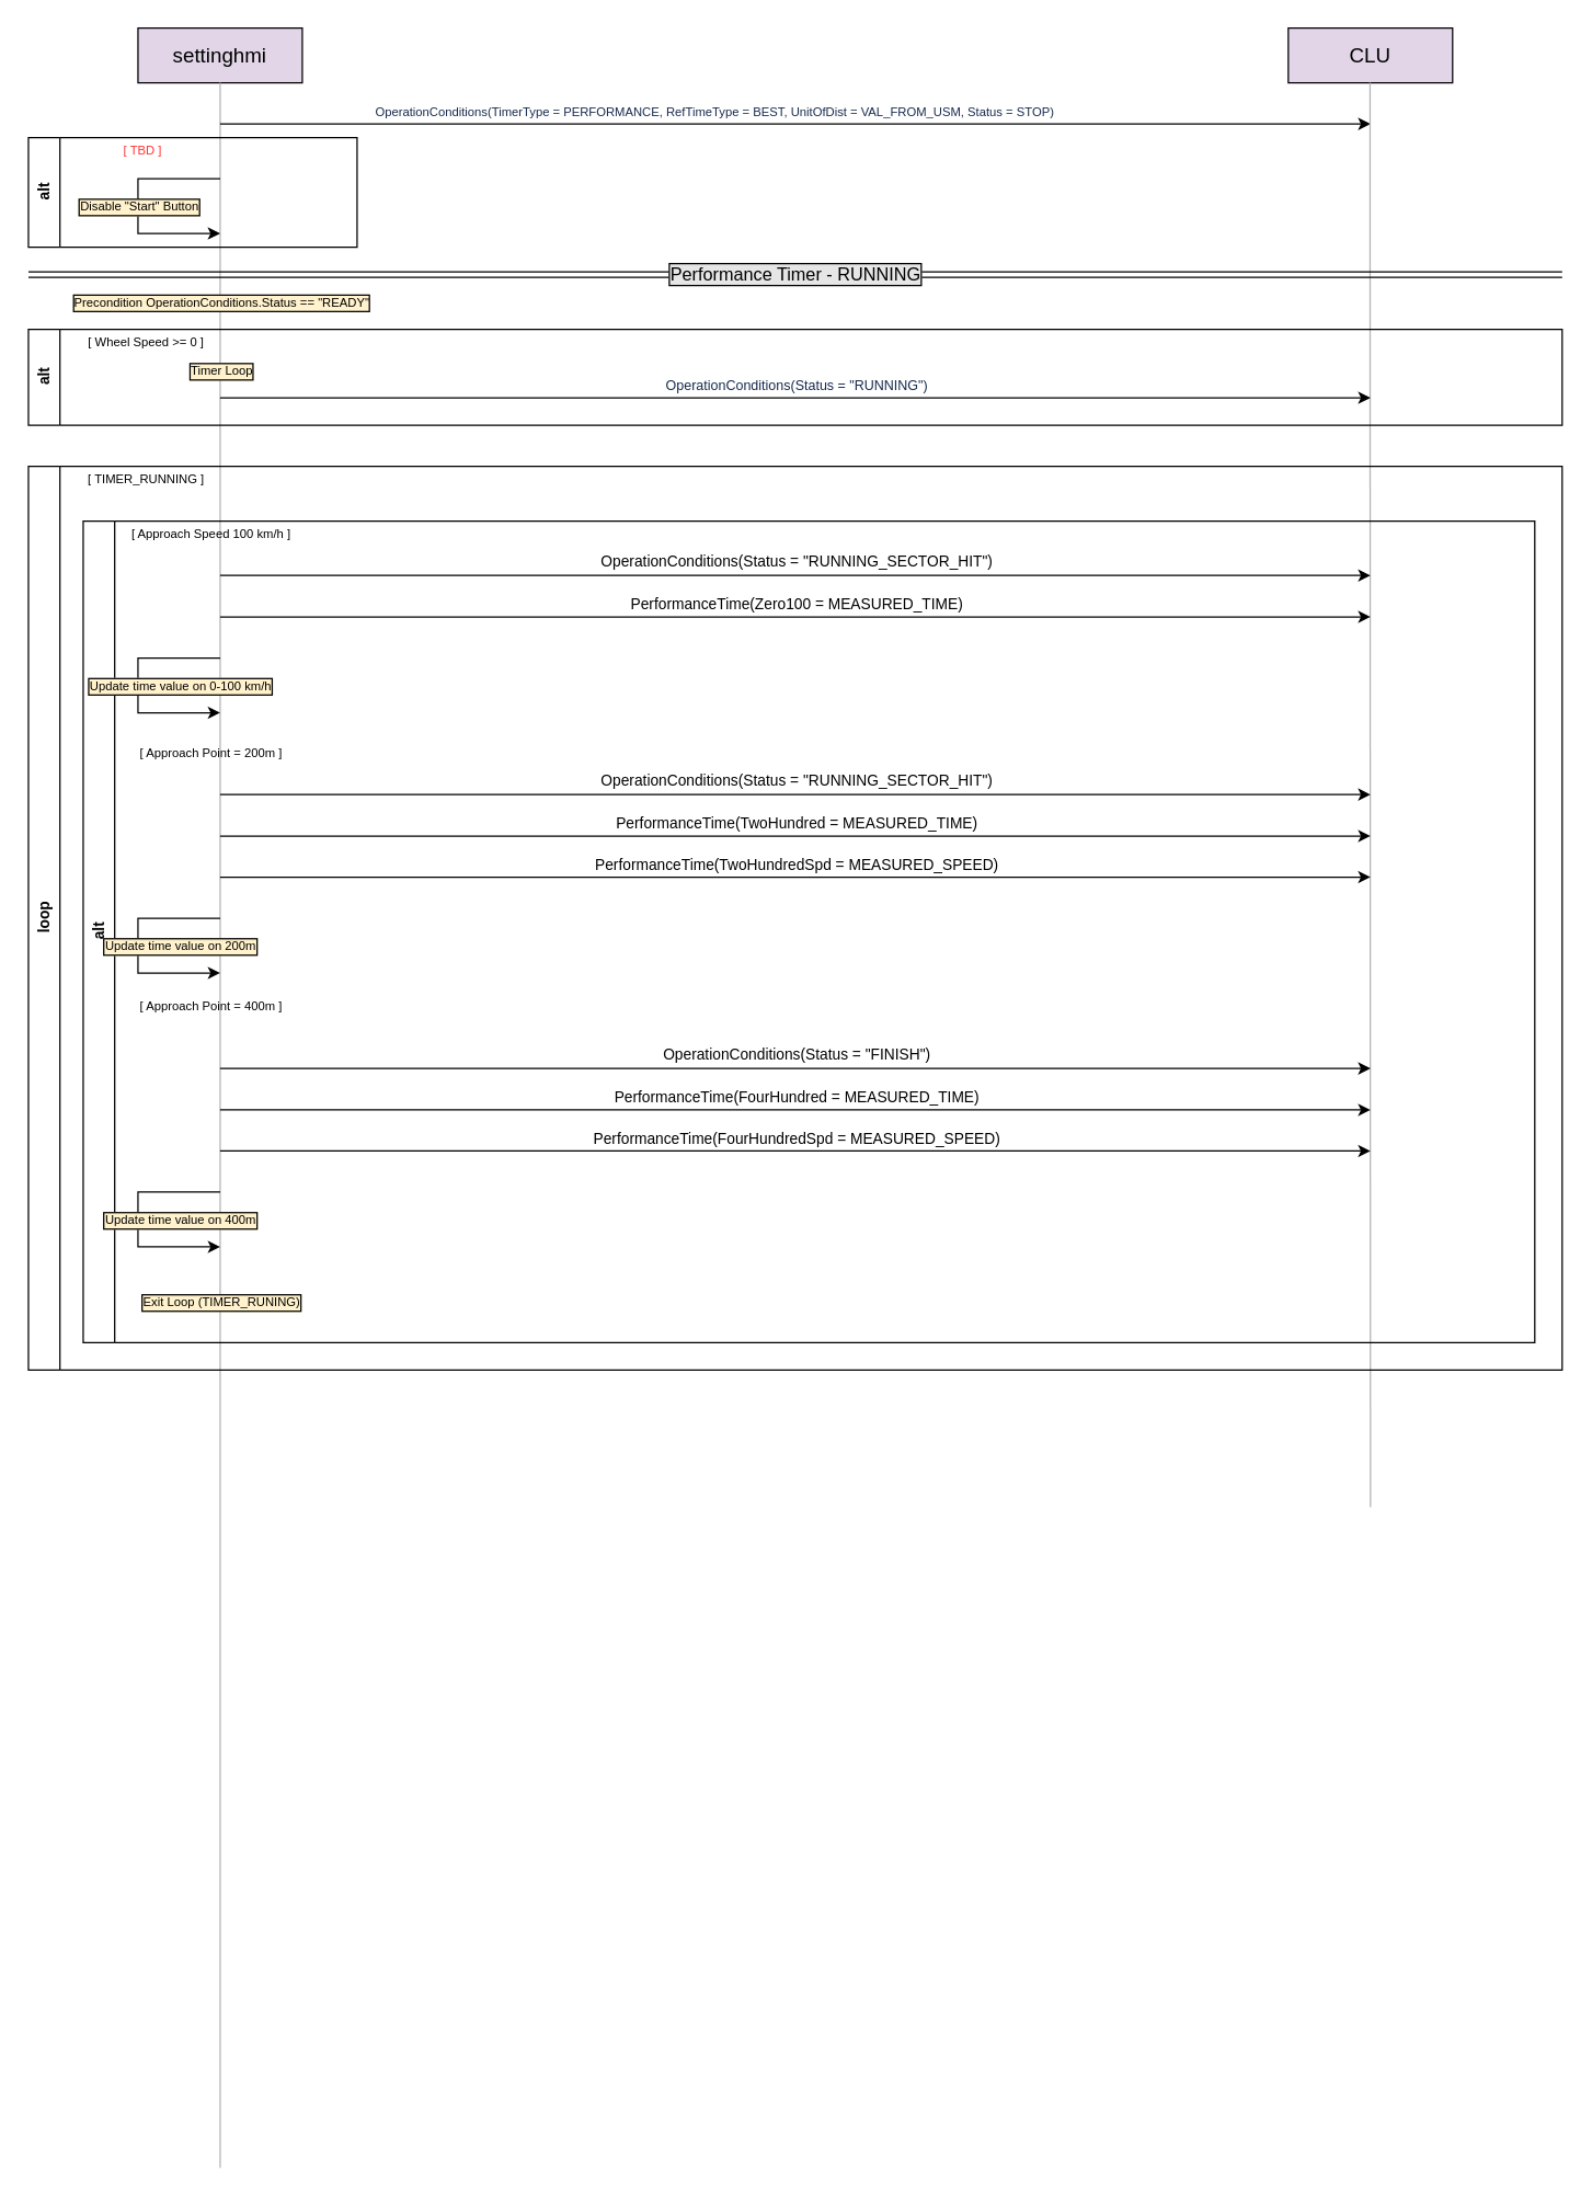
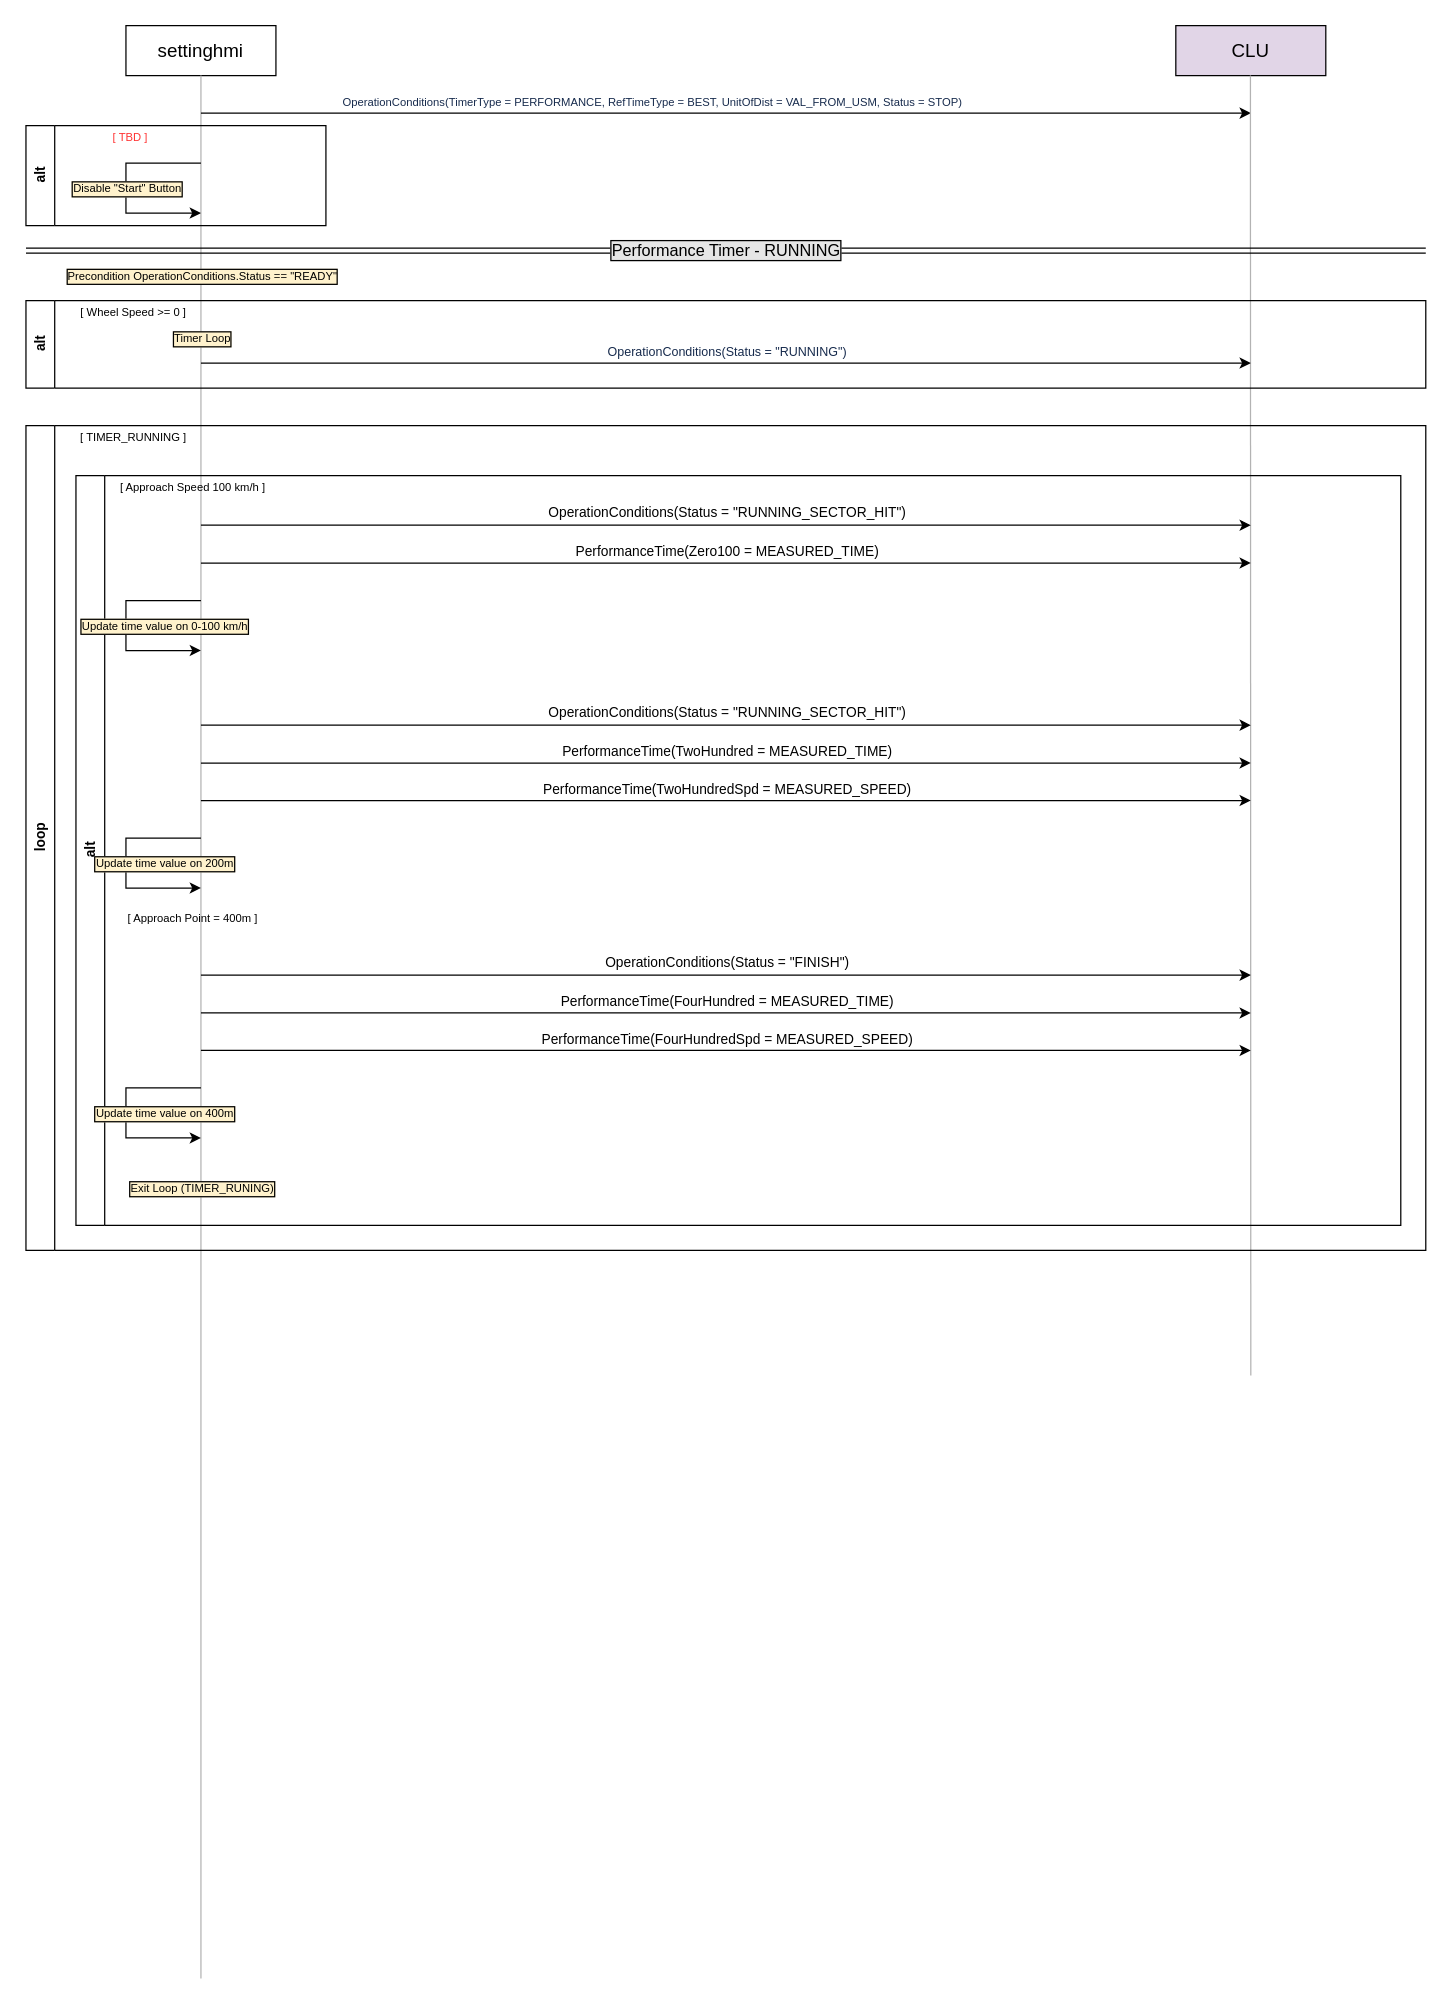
  <mxCell id="0" />
  <mxCell id="1" parent="0" />
- <mxCell id="2" value="settinghmi" style="rounded=0;whiteSpace=wrap;html=1;fontSize=15;fillColor=#e1d5e7;" vertex="1" parent="1"><mxGeometry x="100" y="20" width="120" height="40" as="geometry" /></mxCell>
+ <mxCell id="2" value="settinghmi" style="rounded=0;whiteSpace=wrap;html=1;fontSize=15;" vertex="1" parent="1"><mxGeometry x="100" y="20" width="120" height="40" as="geometry" /></mxCell>
  <mxCell id="3" value="CLU" style="rounded=0;whiteSpace=wrap;html=1;fontSize=15;fillColor=#e1d5e7;" vertex="1" parent="1"><mxGeometry x="940" y="20" width="120" height="40" as="geometry" /></mxCell>
  <mxCell id="4" value="" style="endArrow=none;html=1;rounded=0;entryX=0.5;entryY=1;entryDx=0;entryDy=0;strokeColor=#B3B3B3;" edge="1" parent="1" target="2"><mxGeometry width="50" height="50" relative="1" as="geometry"><mxPoint x="160" y="1582.5" as="sourcePoint" /><mxPoint x="400" y="250" as="targetPoint" /></mxGeometry></mxCell>
  <mxCell id="5" value="alt" style="swimlane;horizontal=0;whiteSpace=wrap;html=1;fontSize=11;" vertex="1" parent="1"><mxGeometry x="20" y="100" width="240" height="80" as="geometry" /></mxCell>
  <mxCell id="6" value="&amp;nbsp;[ TBD ]" style="text;html=1;align=center;verticalAlign=middle;whiteSpace=wrap;rounded=0;fontSize=9;fontColor=#FF3333;" vertex="1" parent="5"><mxGeometry x="25" width="115" height="20" as="geometry" /></mxCell>
  <mxCell id="7" value="" style="endArrow=classic;html=1;rounded=0;fontSize=5;" edge="1" parent="5"><mxGeometry relative="1" as="geometry"><mxPoint x="140" y="30" as="sourcePoint" /><mxPoint x="140" y="70" as="targetPoint" /><Array as="points"><mxPoint x="80" y="30" /><mxPoint x="80" y="70" /></Array></mxGeometry></mxCell>
  <mxCell id="8" value="Disable &quot;Start&quot; Button" style="edgeLabel;resizable=0;html=1;;align=center;verticalAlign=middle;fontSize=9;labelBorderColor=default;labelBackgroundColor=#FFF2CC;" connectable="0" vertex="1" parent="7"><mxGeometry relative="1" as="geometry" /></mxCell>
  <mxCell id="9" value="" style="endArrow=classic;html=1;rounded=0;" edge="1" parent="1"><mxGeometry width="50" height="50" relative="1" as="geometry"><mxPoint x="160" y="90" as="sourcePoint" /><mxPoint x="1000" y="90" as="targetPoint" /></mxGeometry></mxCell>
  <mxCell id="10" value="&lt;span style=&quot;color: rgb(23, 43, 77); font-family: &amp;quot;Source Sans Pro&amp;quot;, &amp;quot;Lucida Sans Unicode&amp;quot;, Arial, NG; font-size: 9px; text-align: start;&quot;&gt;OperationConditions(TimerType = PERFORMANCE, RefTimeType = BEST, UnitOfDist = VAL_FROM_USM, Status = STOP)&lt;/span&gt;" style="edgeLabel;html=1;align=center;verticalAlign=middle;resizable=0;points=[];" vertex="1" connectable="0" parent="9"><mxGeometry x="-0.142" y="-1" relative="1" as="geometry"><mxPoint y="-11" as="offset" /></mxGeometry></mxCell>
  <mxCell id="11" value="" style="endArrow=none;html=1;rounded=0;entryX=0.5;entryY=1;entryDx=0;entryDy=0;strokeColor=#B3B3B3;" edge="1" parent="1"><mxGeometry width="50" height="50" relative="1" as="geometry"><mxPoint x="1000" y="1100" as="sourcePoint" /><mxPoint x="999.69" y="60" as="targetPoint" /></mxGeometry></mxCell>
  <mxCell id="12" value="Performance Timer - RUNNING" style="shape=link;html=1;rounded=0;fontSize=13;labelBorderColor=default;labelBackgroundColor=#E6E6E6;" edge="1" parent="1"><mxGeometry width="100" relative="1" as="geometry"><mxPoint x="20" y="200" as="sourcePoint" /><mxPoint x="1140" y="200" as="targetPoint" /><mxPoint as="offset" /></mxGeometry></mxCell>
  <mxCell id="13" value="loop" style="swimlane;horizontal=0;whiteSpace=wrap;html=1;fontSize=11;" vertex="1" parent="1"><mxGeometry x="20" y="340" width="1120" height="660" as="geometry" /></mxCell>
  <mxCell id="14" value="&amp;nbsp;[ TIMER_RUNNING ]" style="text;html=1;align=center;verticalAlign=middle;whiteSpace=wrap;rounded=0;fontSize=9;fontColor=#000000;" vertex="1" parent="13"><mxGeometry x="30" width="110" height="20" as="geometry" /></mxCell>
  <mxCell id="15" value="alt" style="swimlane;horizontal=0;whiteSpace=wrap;html=1;fontSize=11;" vertex="1" parent="13"><mxGeometry x="40" y="40" width="1060" height="600" as="geometry" /></mxCell>
  <mxCell id="16" value="&lt;font color=&quot;#000000&quot;&gt;&amp;nbsp;[ Approach Speed 100 km/h ]&lt;/font&gt;" style="text;html=1;align=center;verticalAlign=middle;whiteSpace=wrap;rounded=0;fontSize=9;fontColor=#FF3333;" vertex="1" parent="15"><mxGeometry x="25" width="135" height="20" as="geometry" /></mxCell>
  <mxCell id="17" value="" style="endArrow=classic;html=1;rounded=0;" edge="1" parent="15"><mxGeometry width="50" height="50" relative="1" as="geometry"><mxPoint x="100" y="39.68" as="sourcePoint" /><mxPoint x="940" y="39.68" as="targetPoint" /></mxGeometry></mxCell>
  <mxCell id="18" value="&lt;div style=&quot;text-align: start;&quot;&gt;&lt;div&gt;OperationConditions(Status = &quot;RUNNING_SECTOR_HIT&quot;)&lt;/div&gt;&lt;/div&gt;" style="edgeLabel;html=1;align=center;verticalAlign=middle;resizable=0;points=[];" vertex="1" connectable="0" parent="17"><mxGeometry x="-0.142" y="-1" relative="1" as="geometry"><mxPoint x="60" y="-11" as="offset" /></mxGeometry></mxCell>
  <mxCell id="19" value="" style="endArrow=classic;html=1;rounded=0;" edge="1" parent="15"><mxGeometry width="50" height="50" relative="1" as="geometry"><mxPoint x="100" y="70" as="sourcePoint" /><mxPoint x="940" y="70" as="targetPoint" /></mxGeometry></mxCell>
  <mxCell id="20" value="&lt;div style=&quot;text-align: start;&quot;&gt;&lt;div&gt;PerformanceTime(Zero100 = MEASURED_TIME)&lt;/div&gt;&lt;/div&gt;" style="edgeLabel;html=1;align=center;verticalAlign=middle;resizable=0;points=[];" vertex="1" connectable="0" parent="19"><mxGeometry x="-0.142" y="-1" relative="1" as="geometry"><mxPoint x="60" y="-11" as="offset" /></mxGeometry></mxCell>
  <mxCell id="21" value="" style="endArrow=classic;html=1;rounded=0;fontSize=5;" edge="1" parent="15"><mxGeometry relative="1" as="geometry"><mxPoint x="100" y="100" as="sourcePoint" /><mxPoint x="100" y="140" as="targetPoint" /><Array as="points"><mxPoint x="40" y="100" /><mxPoint x="40" y="140" /></Array></mxGeometry></mxCell>
  <mxCell id="22" value="Update time value on 0-100 km/h" style="edgeLabel;resizable=0;html=1;;align=center;verticalAlign=middle;fontSize=9;labelBorderColor=default;labelBackgroundColor=#FFF2CC;" connectable="0" vertex="1" parent="21"><mxGeometry relative="1" as="geometry"><mxPoint x="30" as="offset" /></mxGeometry></mxCell>
- <mxCell id="23" value="&lt;font color=&quot;#000000&quot;&gt;&amp;nbsp;[ Approach Point = 200m ]&lt;/font&gt;" style="text;html=1;align=center;verticalAlign=middle;whiteSpace=wrap;rounded=0;fontSize=9;fontColor=#FF3333;" vertex="1" parent="15"><mxGeometry x="25" y="160" width="135" height="20" as="geometry" /></mxCell>
  <mxCell id="24" value="" style="endArrow=classic;html=1;rounded=0;" edge="1" parent="15"><mxGeometry width="50" height="50" relative="1" as="geometry"><mxPoint x="100" y="199.68" as="sourcePoint" /><mxPoint x="940" y="199.68" as="targetPoint" /></mxGeometry></mxCell>
  <mxCell id="25" value="&lt;div style=&quot;text-align: start;&quot;&gt;&lt;div&gt;OperationConditions(Status = &quot;RUNNING_SECTOR_HIT&quot;)&lt;/div&gt;&lt;/div&gt;" style="edgeLabel;html=1;align=center;verticalAlign=middle;resizable=0;points=[];" vertex="1" connectable="0" parent="24"><mxGeometry x="-0.142" y="-1" relative="1" as="geometry"><mxPoint x="60" y="-11" as="offset" /></mxGeometry></mxCell>
  <mxCell id="26" value="" style="endArrow=classic;html=1;rounded=0;" edge="1" parent="15"><mxGeometry width="50" height="50" relative="1" as="geometry"><mxPoint x="100" y="230" as="sourcePoint" /><mxPoint x="940" y="230" as="targetPoint" /></mxGeometry></mxCell>
  <mxCell id="27" value="&lt;div style=&quot;text-align: start;&quot;&gt;&lt;div&gt;PerformanceTime(TwoHundred = MEASURED_TIME)&lt;/div&gt;&lt;/div&gt;" style="edgeLabel;html=1;align=center;verticalAlign=middle;resizable=0;points=[];" vertex="1" connectable="0" parent="26"><mxGeometry x="-0.142" y="-1" relative="1" as="geometry"><mxPoint x="60" y="-11" as="offset" /></mxGeometry></mxCell>
  <mxCell id="28" value="" style="endArrow=classic;html=1;rounded=0;fontSize=5;" edge="1" parent="15"><mxGeometry relative="1" as="geometry"><mxPoint x="100" y="290" as="sourcePoint" /><mxPoint x="100" y="330" as="targetPoint" /><Array as="points"><mxPoint x="40" y="290" /><mxPoint x="40" y="330" /></Array></mxGeometry></mxCell>
  <mxCell id="29" value="Update time value on 200m" style="edgeLabel;resizable=0;html=1;;align=center;verticalAlign=middle;fontSize=9;labelBorderColor=default;labelBackgroundColor=#FFF2CC;" connectable="0" vertex="1" parent="28"><mxGeometry relative="1" as="geometry"><mxPoint x="30" as="offset" /></mxGeometry></mxCell>
  <mxCell id="30" value="" style="endArrow=classic;html=1;rounded=0;" edge="1" parent="15"><mxGeometry width="50" height="50" relative="1" as="geometry"><mxPoint x="100" y="260" as="sourcePoint" /><mxPoint x="940" y="260" as="targetPoint" /></mxGeometry></mxCell>
  <mxCell id="31" value="&lt;div style=&quot;text-align: start;&quot;&gt;&lt;div&gt;PerformanceTime(TwoHundredSpd = MEASURED_SPEED)&lt;/div&gt;&lt;/div&gt;" style="edgeLabel;html=1;align=center;verticalAlign=middle;resizable=0;points=[];" vertex="1" connectable="0" parent="30"><mxGeometry x="-0.142" y="-1" relative="1" as="geometry"><mxPoint x="60" y="-11" as="offset" /></mxGeometry></mxCell>
  <mxCell id="32" value="&lt;font color=&quot;#000000&quot;&gt;&amp;nbsp;[ Approach Point = 400m ]&lt;/font&gt;" style="text;html=1;align=center;verticalAlign=middle;whiteSpace=wrap;rounded=0;fontSize=9;fontColor=#FF3333;" vertex="1" parent="15"><mxGeometry x="25" y="345" width="135" height="20" as="geometry" /></mxCell>
  <mxCell id="33" value="" style="endArrow=classic;html=1;rounded=0;" edge="1" parent="15"><mxGeometry width="50" height="50" relative="1" as="geometry"><mxPoint x="100" y="399.68" as="sourcePoint" /><mxPoint x="940" y="399.68" as="targetPoint" /></mxGeometry></mxCell>
  <mxCell id="34" value="&lt;div style=&quot;text-align: start;&quot;&gt;&lt;div&gt;OperationConditions(Status = &quot;FINISH&quot;)&lt;/div&gt;&lt;/div&gt;" style="edgeLabel;html=1;align=center;verticalAlign=middle;resizable=0;points=[];" vertex="1" connectable="0" parent="33"><mxGeometry x="-0.142" y="-1" relative="1" as="geometry"><mxPoint x="60" y="-11" as="offset" /></mxGeometry></mxCell>
  <mxCell id="35" value="" style="endArrow=classic;html=1;rounded=0;" edge="1" parent="15"><mxGeometry width="50" height="50" relative="1" as="geometry"><mxPoint x="100" y="430" as="sourcePoint" /><mxPoint x="940" y="430" as="targetPoint" /></mxGeometry></mxCell>
  <mxCell id="36" value="&lt;div style=&quot;text-align: start;&quot;&gt;&lt;div&gt;PerformanceTime(FourHundred = MEASURED_TIME)&lt;/div&gt;&lt;/div&gt;" style="edgeLabel;html=1;align=center;verticalAlign=middle;resizable=0;points=[];" vertex="1" connectable="0" parent="35"><mxGeometry x="-0.142" y="-1" relative="1" as="geometry"><mxPoint x="60" y="-11" as="offset" /></mxGeometry></mxCell>
  <mxCell id="37" value="" style="endArrow=classic;html=1;rounded=0;fontSize=5;" edge="1" parent="15"><mxGeometry relative="1" as="geometry"><mxPoint x="100" y="490" as="sourcePoint" /><mxPoint x="100" y="530" as="targetPoint" /><Array as="points"><mxPoint x="40" y="490" /><mxPoint x="40" y="530" /></Array></mxGeometry></mxCell>
  <mxCell id="38" value="Update time value on 400m" style="edgeLabel;resizable=0;html=1;;align=center;verticalAlign=middle;fontSize=9;labelBorderColor=default;labelBackgroundColor=#FFF2CC;" connectable="0" vertex="1" parent="37"><mxGeometry relative="1" as="geometry"><mxPoint x="30" as="offset" /></mxGeometry></mxCell>
  <mxCell id="39" value="" style="endArrow=classic;html=1;rounded=0;" edge="1" parent="15"><mxGeometry width="50" height="50" relative="1" as="geometry"><mxPoint x="100" y="460" as="sourcePoint" /><mxPoint x="940" y="460" as="targetPoint" /></mxGeometry></mxCell>
  <mxCell id="40" value="&lt;div style=&quot;text-align: start;&quot;&gt;&lt;div&gt;PerformanceTime(FourHundredSpd = MEASURED_SPEED)&lt;/div&gt;&lt;/div&gt;" style="edgeLabel;html=1;align=center;verticalAlign=middle;resizable=0;points=[];" vertex="1" connectable="0" parent="39"><mxGeometry x="-0.142" y="-1" relative="1" as="geometry"><mxPoint x="60" y="-11" as="offset" /></mxGeometry></mxCell>
  <mxCell id="41" value="Exit Loop (TIMER_RUNING)" style="edgeLabel;resizable=0;html=1;;align=center;verticalAlign=middle;fontSize=9;labelBorderColor=default;labelBackgroundColor=#FFF2CC;" connectable="0" vertex="1" parent="15"><mxGeometry x="100.0" y="570" as="geometry" /></mxCell>
  <mxCell id="42" value="Precondition OperationConditions.Status == &quot;READY&quot;" style="edgeLabel;resizable=0;html=1;;align=center;verticalAlign=middle;fontSize=9;labelBorderColor=default;labelBackgroundColor=#FFF2CC;" connectable="0" vertex="1" parent="1"><mxGeometry x="160" y="220" as="geometry" /></mxCell>
  <mxCell id="43" value="alt" style="swimlane;horizontal=0;whiteSpace=wrap;html=1;fontSize=11;" vertex="1" parent="1"><mxGeometry x="20" y="240" width="1120" height="70" as="geometry" /></mxCell>
  <mxCell id="44" value="&amp;nbsp;[ Wheel Speed &amp;gt;= 0 ]" style="text;html=1;align=center;verticalAlign=middle;whiteSpace=wrap;rounded=0;fontSize=9;fontColor=#000000;" vertex="1" parent="43"><mxGeometry x="30" width="110" height="20" as="geometry" /></mxCell>
  <mxCell id="45" value="Timer Loop" style="edgeLabel;resizable=0;html=1;;align=center;verticalAlign=middle;fontSize=9;labelBorderColor=default;labelBackgroundColor=#FFF2CC;" connectable="0" vertex="1" parent="43"><mxGeometry x="140" y="30" as="geometry" /></mxCell>
  <mxCell id="46" value="" style="endArrow=classic;html=1;rounded=0;" edge="1" parent="1"><mxGeometry width="50" height="50" relative="1" as="geometry"><mxPoint x="160" y="290" as="sourcePoint" /><mxPoint x="1000" y="290" as="targetPoint" /></mxGeometry></mxCell>
  <mxCell id="47" value="&lt;div style=&quot;text-align: start;&quot;&gt;&lt;font size=&quot;1&quot; face=&quot;Source Sans Pro, Lucida Sans Unicode, Arial, NG&quot; color=&quot;#172b4d&quot;&gt;OperationConditions(Status = &quot;RUNNING&quot;)&lt;/font&gt;&lt;/div&gt;" style="edgeLabel;html=1;align=center;verticalAlign=middle;resizable=0;points=[];" vertex="1" connectable="0" parent="46"><mxGeometry x="-0.142" y="-1" relative="1" as="geometry"><mxPoint x="60" y="-11" as="offset" /></mxGeometry></mxCell>
